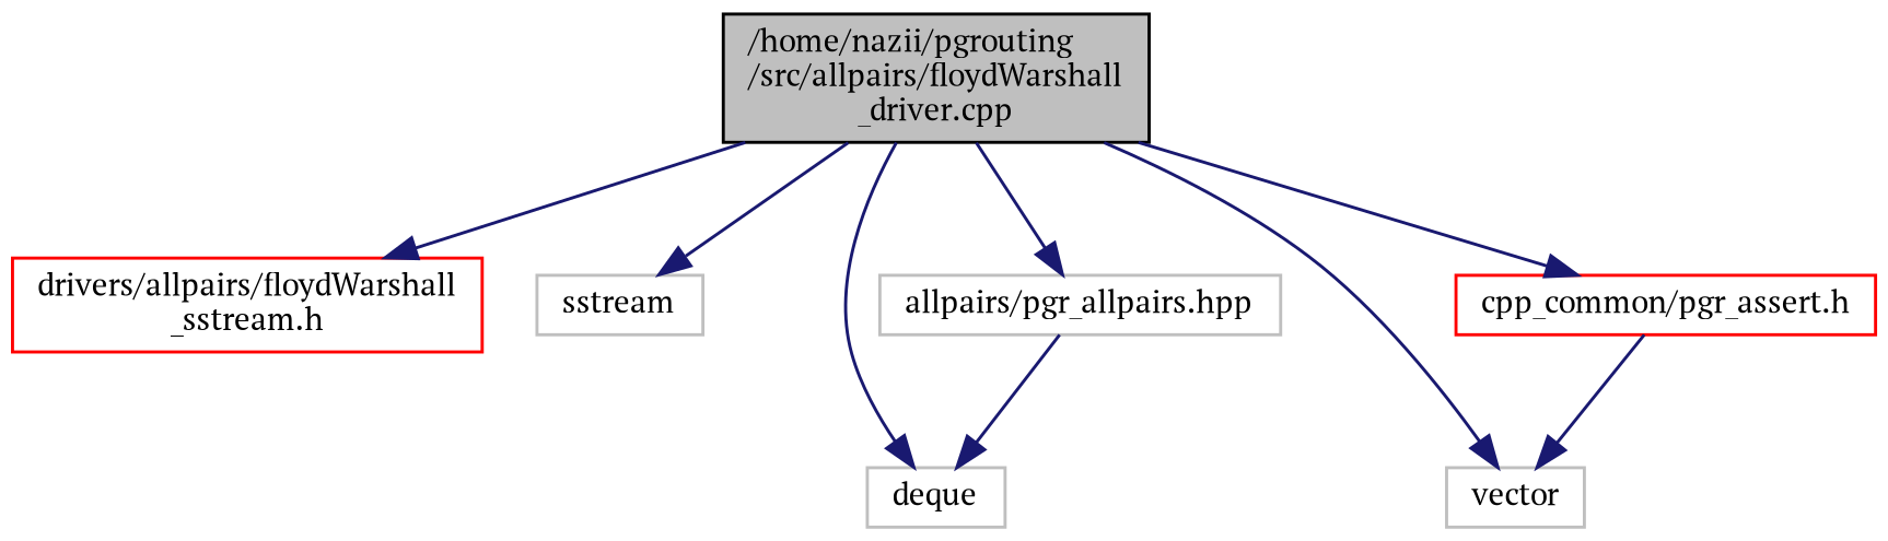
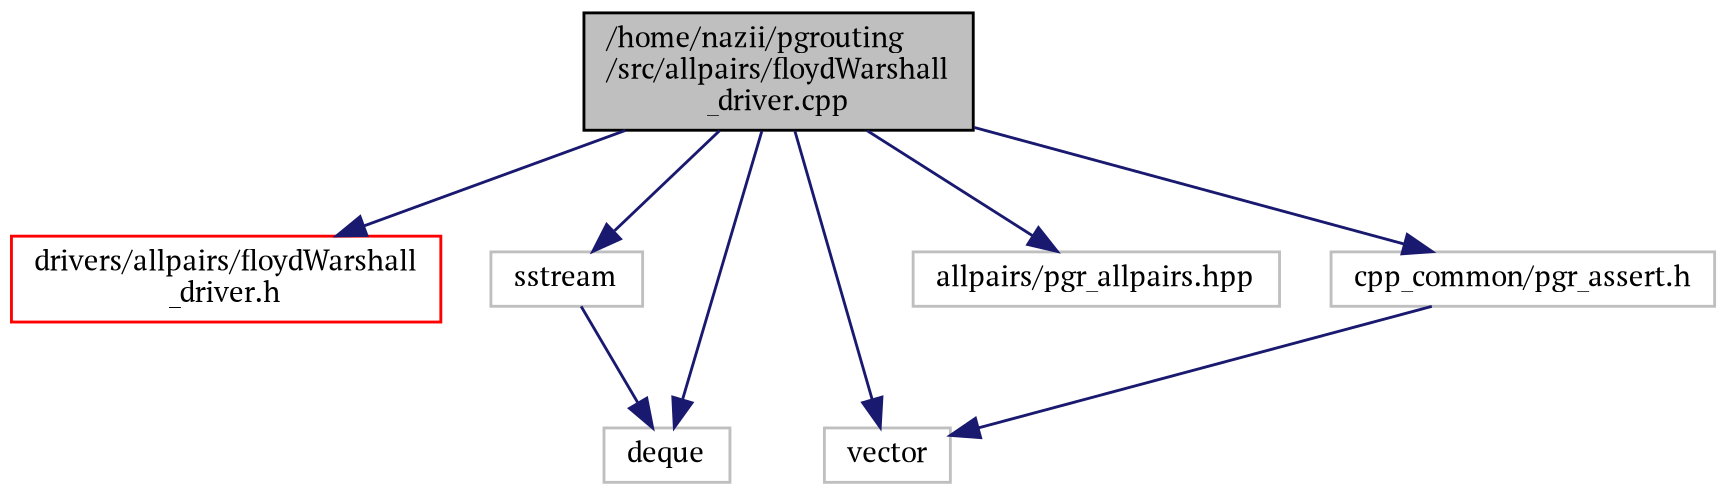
  digraph {
    fontname="PT Serif"
    node [color=grey75 fillcolor=white fontname="PT Serif" fontsize=10 shape=record style=filled]
    edge [color=midnightblue fontname="PT Serif" fontsize=10 labelfontname=Helvetica labelfontsize=10 style=solid]
    n1 [color=black fillcolor=grey75 fontcolor=black height=0.2 label="/home/nazii/pgrouting\l/src/allpairs/floydWarshall\l_driver.cpp" width=0.4]
-   n2 [color=red height=0.2 label="drivers/allpairs/floydWarshall\l_sstream.h" width=0.4]
+   n2 [color=red height=0.2 label="drivers/allpairs/floydWarshall\l_driver.h" width=0.4]
    n3 [height=0.2 label=sstream width=0.4]
    n4 [height=0.2 label=deque width=0.4]
    n5 [height=0.2 label=vector width=0.4]
    n6 [height=0.2 label="allpairs/pgr_allpairs.hpp" width=0.4]
-   n7 [color=red height=0.2 label="cpp_common/pgr_assert.h" width=0.4]
+   n7 [height=0.2 label="cpp_common/pgr_assert.h" width=0.4]
    n1 -> n2
    n1 -> n3
    n1 -> n4
    n1 -> n5
    n1 -> n6
    n1 -> n7
-   n6 -> n4
+   n3 -> n4
    n7 -> n5
  }
